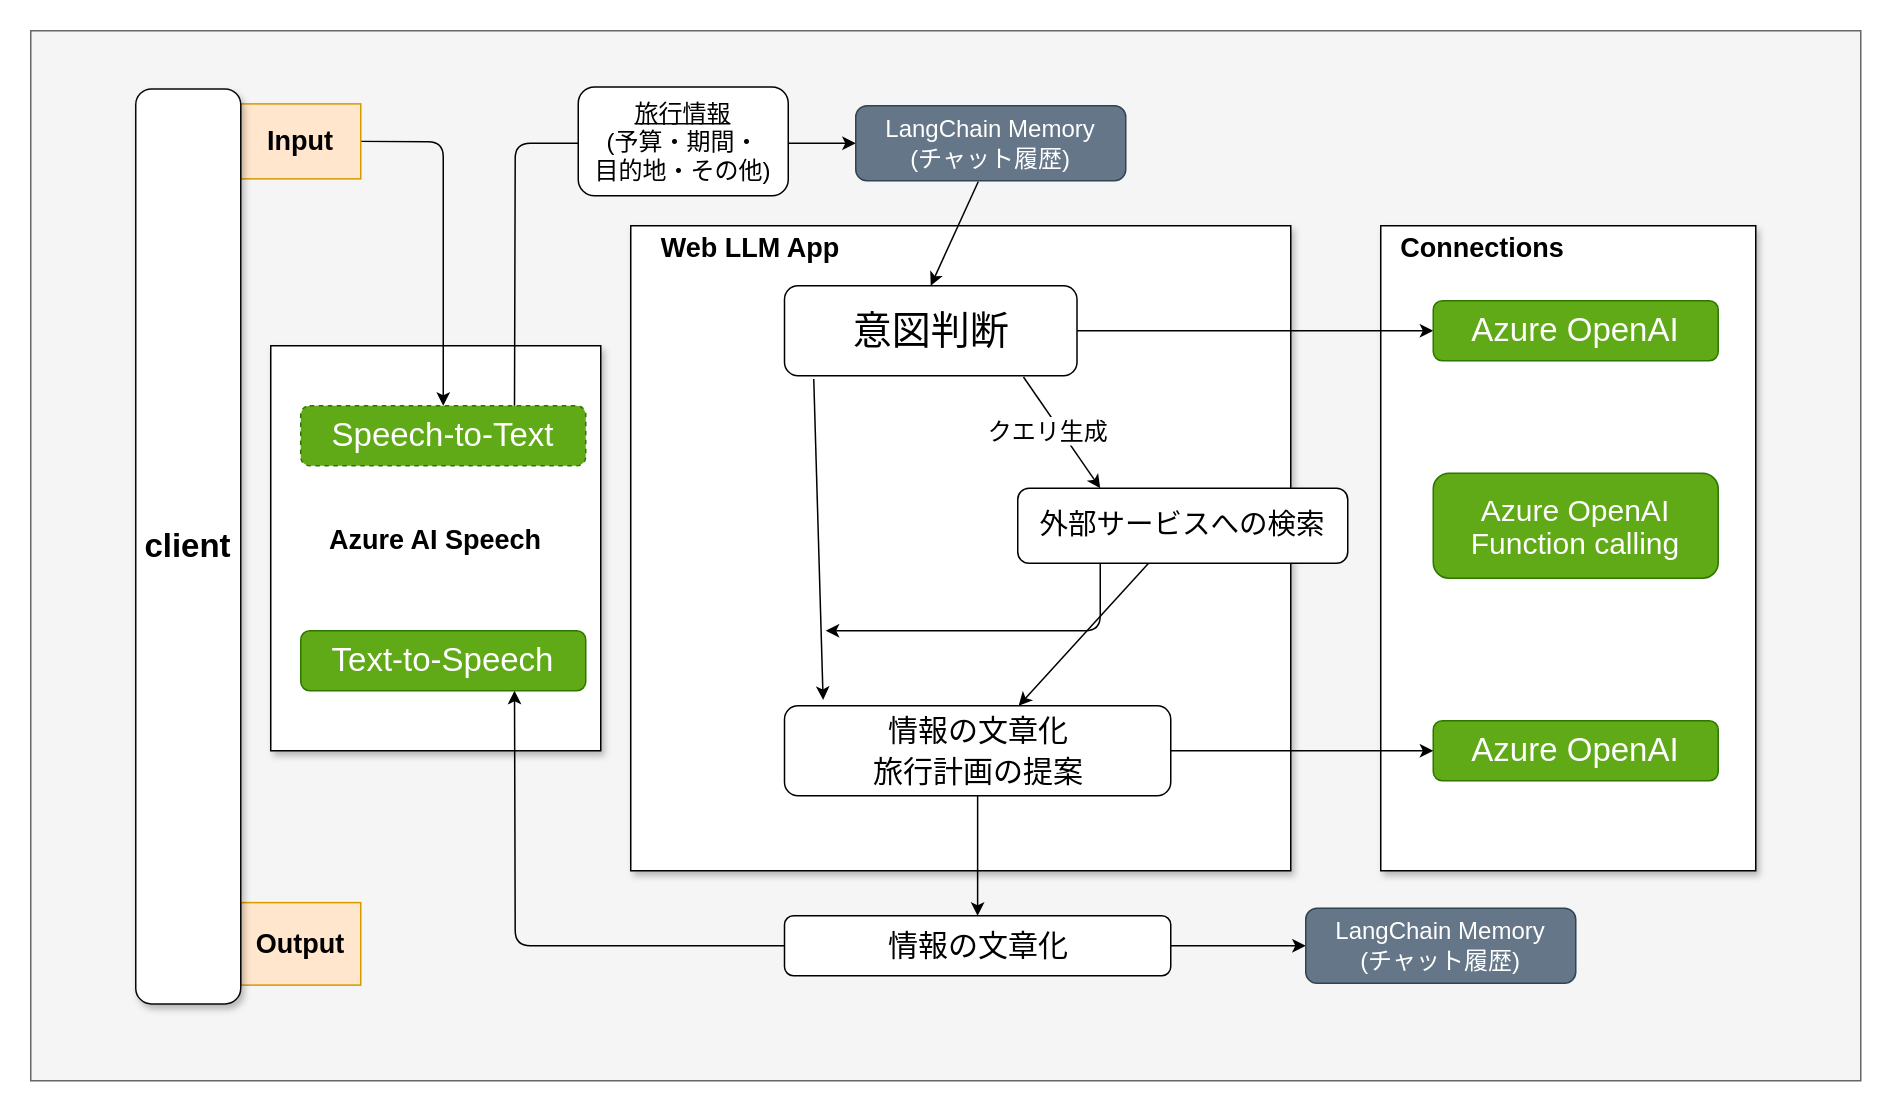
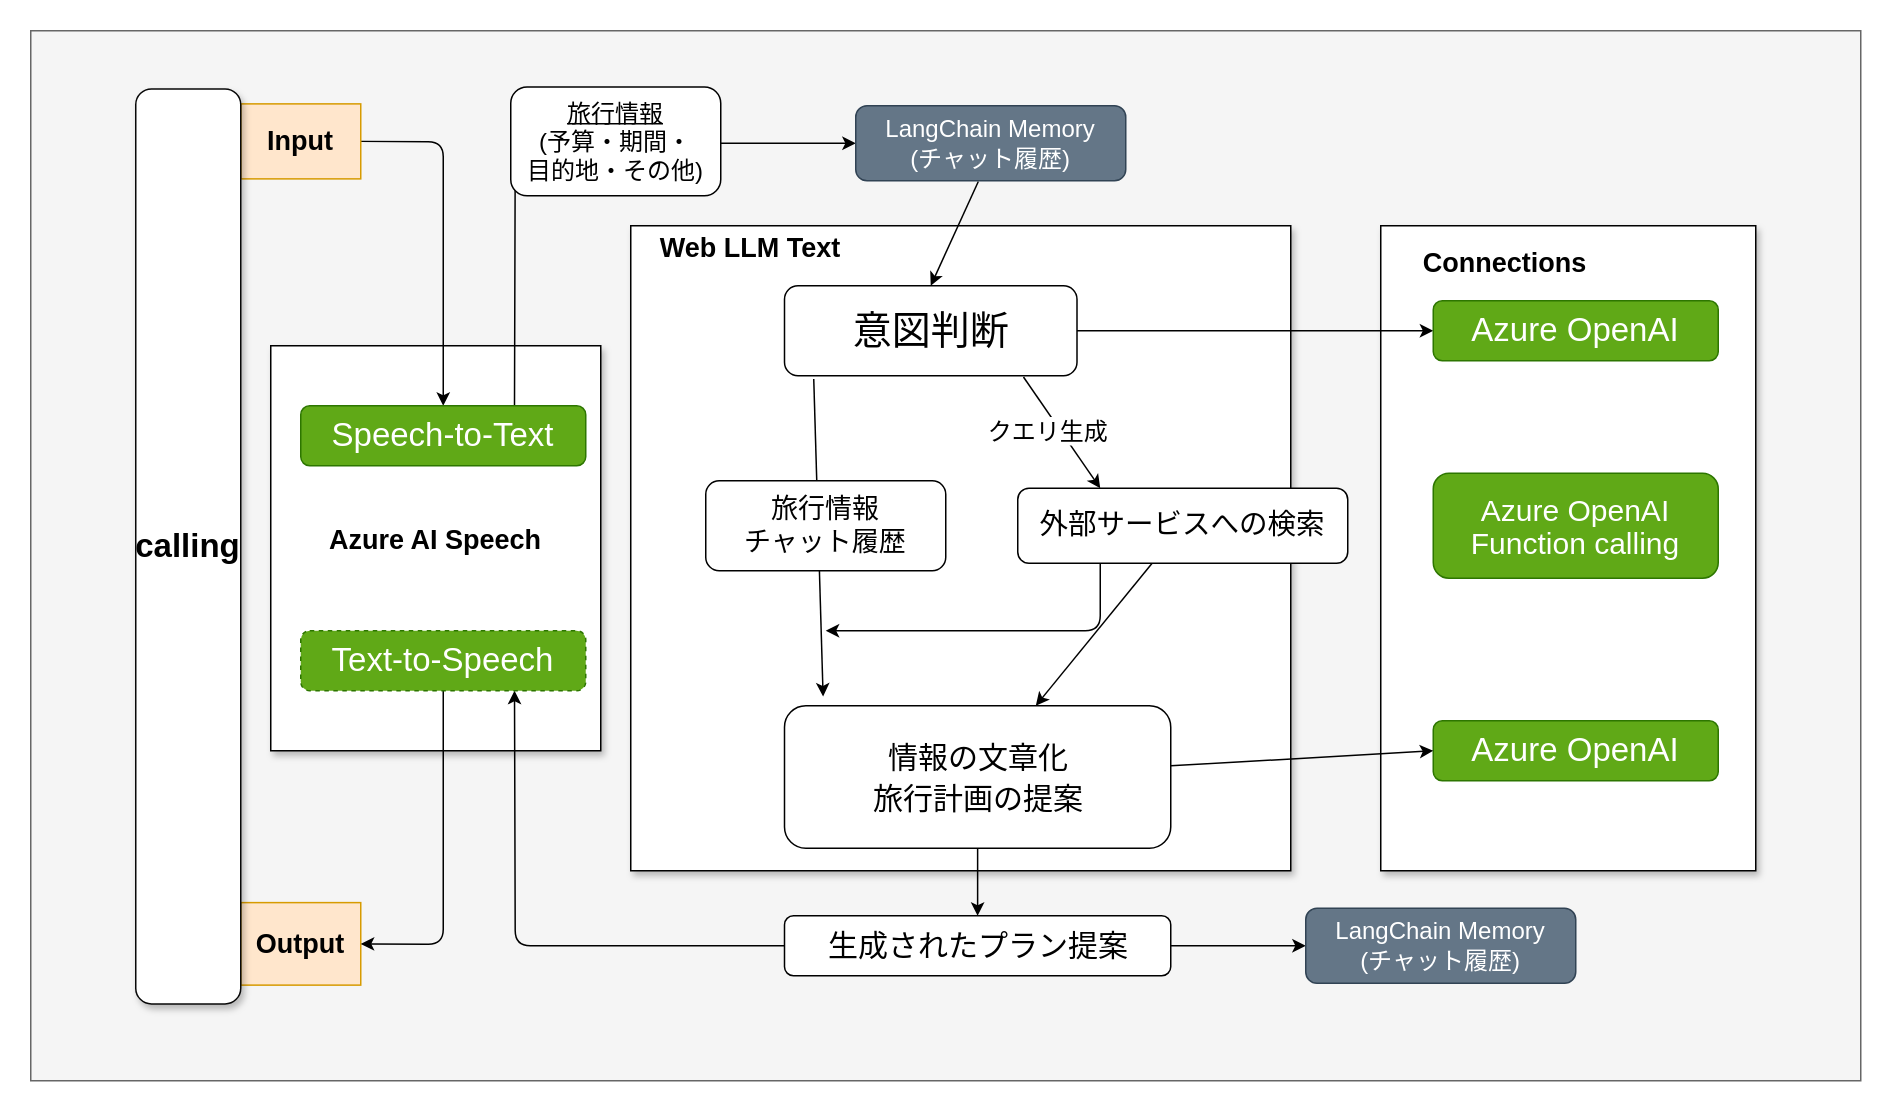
  <mxCell id="0" />
  <mxCell id="1" parent="0" />
  <mxCell id="2" value="" style="rounded=0;whiteSpace=wrap;html=1;strokeColor=#666666;movable=1;resizable=1;rotatable=1;deletable=1;editable=1;connectable=1;fillColor=#f5f5f5;fontColor=#333333;" parent="1" vertex="1"><mxGeometry x="20" y="20" width="1220" height="700" as="geometry" /></mxCell>
  <mxCell id="3" value="" style="rounded=0;whiteSpace=wrap;html=1;shadow=1;glass=0;labelBorderColor=default;fontSize=20;fontColor=default;" parent="1" vertex="1"><mxGeometry x="180" y="230" width="220" height="270" as="geometry" /></mxCell>
  <mxCell id="4" value="" style="rounded=0;whiteSpace=wrap;html=1;shadow=1;" parent="1" vertex="1"><mxGeometry x="420" y="150" width="440" height="430" as="geometry" /></mxCell>
  <mxCell id="5" value="" style="rounded=0;whiteSpace=wrap;html=1;shadow=1;" parent="1" vertex="1"><mxGeometry x="920" y="150" width="250" height="430" as="geometry" /></mxCell>
  <mxCell id="6" style="edgeStyle=none;html=1;entryX=0;entryY=0.5;entryDx=0;entryDy=0;fontSize=17;" parent="1" source="10" target="11" edge="1"><mxGeometry relative="1" as="geometry" /></mxCell>
  <mxCell id="7" style="edgeStyle=none;html=1;entryX=0.1;entryY=-0.065;entryDx=0;entryDy=0;fontSize=16;exitX=0.1;exitY=1.035;exitDx=0;exitDy=0;exitPerimeter=0;entryPerimeter=0;" parent="1" source="10" target="21" edge="1"><mxGeometry relative="1" as="geometry" /></mxCell>
  <mxCell id="8" style="edgeStyle=none;html=1;exitX=0.817;exitY=1.014;exitDx=0;exitDy=0;entryX=0.25;entryY=0;entryDx=0;entryDy=0;fontSize=16;exitPerimeter=0;" parent="1" source="10" target="15" edge="1"><mxGeometry relative="1" as="geometry" /></mxCell>
  <mxCell id="9" value="クエリ生成" style="edgeLabel;html=1;align=center;verticalAlign=middle;resizable=0;points=[];fontSize=16;" parent="8" vertex="1" connectable="0"><mxGeometry x="-0.37" relative="1" as="geometry"><mxPoint y="13" as="offset" /></mxGeometry></mxCell>
  <mxCell id="10" value="&lt;font style=&quot;font-size: 26px;&quot;&gt;意図判断&lt;br style=&quot;font-size: 26px;&quot;&gt;&lt;/font&gt;" style="rounded=1;whiteSpace=wrap;html=1;fontSize=26;" parent="1" vertex="1"><mxGeometry x="522.5" y="190" width="195" height="60" as="geometry" /></mxCell>
  <mxCell id="11" value="&lt;p style=&quot;line-height: 10%; font-size: 22px;&quot;&gt;Azure&amp;nbsp;&lt;span style=&quot;background-color: initial; font-size: 22px;&quot;&gt;OpenAI&lt;/span&gt;&lt;/p&gt;" style="rounded=1;whiteSpace=wrap;html=1;fontSize=22;fillColor=#60a917;fontColor=#ffffff;strokeColor=#2D7600;" parent="1" vertex="1"><mxGeometry x="955" y="200" width="190" height="40" as="geometry" /></mxCell>
  <mxCell id="12" style="edgeStyle=none;html=1;fontSize=14;exitX=0.454;exitY=1.01;exitDx=0;exitDy=0;exitPerimeter=0;entryX=0.5;entryY=0;entryDx=0;entryDy=0;" parent="1" source="34" target="10" edge="1"><mxGeometry relative="1" as="geometry"><Array as="points" /><mxPoint x="650" y="125.78" as="sourcePoint" /><mxPoint x="650" y="180" as="targetPoint" /></mxGeometry></mxCell>
  <mxCell id="13" style="edgeStyle=none;html=1;fontSize=22;" parent="1" source="15" target="21" edge="1"><mxGeometry relative="1" as="geometry" /></mxCell>
  <mxCell id="14" style="edgeStyle=none;html=1;exitX=0.25;exitY=1;exitDx=0;exitDy=0;fontSize=16;" parent="1" source="15" edge="1"><mxGeometry relative="1" as="geometry"><mxPoint x="550" y="420" as="targetPoint" /><Array as="points"><mxPoint x="733" y="420" /></Array></mxGeometry></mxCell>
  <mxCell id="15" value="&lt;font style=&quot;font-size: 19px;&quot;&gt;外部サービスへの検索&lt;/font&gt;" style="rounded=1;whiteSpace=wrap;html=1;fontSize=19;" parent="1" vertex="1"><mxGeometry x="678" y="325" width="220" height="50" as="geometry" /></mxCell>
  <mxCell id="16" value="&lt;p style=&quot;line-height: 10%; font-size: 22px;&quot;&gt;Azure&amp;nbsp;&lt;span style=&quot;background-color: initial; font-size: 22px;&quot;&gt;OpenAI&lt;/span&gt;&lt;/p&gt;" style="rounded=1;whiteSpace=wrap;html=1;fontSize=22;fillColor=#60a917;fontColor=#ffffff;strokeColor=#2D7600;" parent="1" vertex="1"><mxGeometry x="955" y="480" width="190" height="40" as="geometry" /></mxCell>
  <mxCell id="17" value="&lt;p style=&quot;line-height: 10%; font-size: 20px;&quot;&gt;Azure&amp;nbsp;&lt;span style=&quot;border-color: var(--border-color); background-color: initial; font-size: 20px;&quot;&gt;OpenAI&lt;/span&gt;&lt;span style=&quot;background-color: initial; font-size: 20px;&quot;&gt;&lt;br style=&quot;font-size: 20px;&quot;&gt;&lt;/span&gt;&lt;/p&gt;&lt;p style=&quot;line-height: 10%; font-size: 20px;&quot;&gt;&lt;span style=&quot;background-color: initial; font-size: 20px;&quot;&gt;Function calling&lt;/span&gt;&lt;br style=&quot;font-size: 20px;&quot;&gt;&lt;/p&gt;" style="rounded=1;whiteSpace=wrap;html=1;fontSize=20;fillColor=#60a917;fontColor=#ffffff;strokeColor=#2D7600;" parent="1" vertex="1"><mxGeometry x="955" y="315" width="190" height="70" as="geometry" /></mxCell>
+ <mxCell id="18" value="旅行情報&lt;br&gt;チャット履歴" style="rounded=1;whiteSpace=wrap;html=1;fontSize=18;" parent="1" vertex="1"><mxGeometry x="470" y="320" width="160" height="60" as="geometry" /></mxCell>
  <mxCell id="19" style="edgeStyle=none;html=1;entryX=0;entryY=0.5;entryDx=0;entryDy=0;fontSize=1;" parent="1" source="21" target="16" edge="1"><mxGeometry relative="1" as="geometry" /></mxCell>
  <mxCell id="20" style="edgeStyle=none;html=1;entryX=0.5;entryY=0;entryDx=0;entryDy=0;fontSize=1;" parent="1" source="21" target="24" edge="1"><mxGeometry relative="1" as="geometry"><mxPoint x="650" y="610" as="targetPoint" /></mxGeometry></mxCell>
- <mxCell id="21" value="&lt;font style=&quot;font-size: 20px;&quot;&gt;情報の文章化&lt;br&gt;旅行計画の提案&lt;br&gt;&lt;/font&gt;" style="rounded=1;whiteSpace=wrap;html=1;fontSize=22;" parent="1" vertex="1"><mxGeometry x="522.5" y="470" width="257.5" height="60" as="geometry" /></mxCell>
+ <mxCell id="21" value="&lt;font style=&quot;font-size: 20px;&quot;&gt;情報の文章化&lt;br&gt;旅行計画の提案&lt;br&gt;&lt;/font&gt;" style="rounded=1;whiteSpace=wrap;html=1;fontSize=22;" parent="1" vertex="1"><mxGeometry x="522.5" y="470" width="257.5" height="95" as="geometry" /></mxCell>
  <mxCell id="22" style="edgeStyle=none;html=1;fontSize=1;entryX=0;entryY=0.5;entryDx=0;entryDy=0;" parent="1" source="24" target="25" edge="1"><mxGeometry relative="1" as="geometry"><mxPoint x="910" y="630" as="targetPoint" /></mxGeometry></mxCell>
  <mxCell id="23" style="edgeStyle=none;html=1;fontSize=1;entryX=0.75;entryY=1;entryDx=0;entryDy=0;" parent="1" source="24" target="37" edge="1"><mxGeometry relative="1" as="geometry"><mxPoint x="360" y="630" as="targetPoint" /><Array as="points"><mxPoint x="343" y="630" /></Array></mxGeometry></mxCell>
- <mxCell id="24" value="&lt;font style=&quot;font-size: 20px;&quot;&gt;情報の文章化&lt;br&gt;&lt;/font&gt;" style="rounded=1;whiteSpace=wrap;html=1;fontSize=22;" parent="1" vertex="1"><mxGeometry x="522.5" y="610" width="257.5" height="40" as="geometry" /></mxCell>
+ <mxCell id="24" value="&lt;font style=&quot;font-size: 20px;&quot;&gt;生成されたプラン提案&lt;br&gt;&lt;/font&gt;" style="rounded=1;whiteSpace=wrap;html=1;fontSize=22;" parent="1" vertex="1"><mxGeometry x="522.5" y="610" width="257.5" height="40" as="geometry" /></mxCell>
  <mxCell id="25" value="LangChain Memory&lt;br style=&quot;font-size: 16px;&quot;&gt;(チャット履歴)" style="rounded=1;whiteSpace=wrap;html=1;fontSize=16;fillColor=#647687;strokeColor=#314354;fontColor=#ffffff;" parent="1" vertex="1"><mxGeometry x="870" y="605" width="180" height="50" as="geometry" /></mxCell>
  <mxCell id="26" style="edgeStyle=none;html=1;entryX=0.5;entryY=0;entryDx=0;entryDy=0;fontSize=20;fontColor=default;exitX=1;exitY=0.5;exitDx=0;exitDy=0;" parent="1" source="27" target="35" edge="1"><mxGeometry relative="1" as="geometry"><Array as="points"><mxPoint x="295" y="94" /></Array></mxGeometry></mxCell>
  <mxCell id="27" value="Input" style="rounded=0;whiteSpace=wrap;html=1;shadow=0;labelBorderColor=none;fontSize=18;fontStyle=1;fillColor=#ffe6cc;strokeColor=#d79b00;" parent="1" vertex="1"><mxGeometry x="160" y="68.75" width="80" height="50" as="geometry" /></mxCell>
  <mxCell id="28" value="Output" style="rounded=0;whiteSpace=wrap;html=1;shadow=0;labelBorderColor=none;fontSize=18;fontStyle=1;fillColor=#ffe6cc;strokeColor=#d79b00;" parent="1" vertex="1"><mxGeometry x="160" y="601.25" width="80" height="55" as="geometry" /></mxCell>
- <mxCell id="29" value="Web LLM App" style="text;html=1;strokeColor=none;fillColor=none;align=center;verticalAlign=middle;whiteSpace=wrap;rounded=0;shadow=0;labelBorderColor=none;fontSize=18;fontStyle=1" parent="1" vertex="1"><mxGeometry x="430" y="150" width="140" height="30" as="geometry" /></mxCell>
- <mxCell id="30" value="Connections" style="text;html=1;strokeColor=none;fillColor=none;align=center;verticalAlign=middle;whiteSpace=wrap;rounded=0;shadow=0;labelBorderColor=none;fontSize=18;fontStyle=1" parent="1" vertex="1"><mxGeometry x="937.5" y="150" width="100" height="30" as="geometry" /></mxCell>
- <mxCell id="31" value="&lt;font style=&quot;font-size: 22px;&quot;&gt;client&lt;/font&gt;" style="rounded=1;whiteSpace=wrap;html=1;strokeColor=#080808;perimeterSpacing=0;fontSize=22;shadow=1;fontStyle=1" parent="1" vertex="1"><mxGeometry x="90" y="58.75" width="70" height="610" as="geometry" /></mxCell>
+ <mxCell id="29" value="Web LLM Text" style="text;html=1;strokeColor=none;fillColor=none;align=center;verticalAlign=middle;whiteSpace=wrap;rounded=0;shadow=0;labelBorderColor=none;fontSize=18;fontStyle=1" parent="1" vertex="1"><mxGeometry x="430" y="150" width="140" height="30" as="geometry" /></mxCell>
+ <mxCell id="30" value="Connections" style="text;html=1;strokeColor=none;fillColor=none;align=center;verticalAlign=middle;whiteSpace=wrap;rounded=0;shadow=0;labelBorderColor=none;fontSize=18;fontStyle=1" parent="1" vertex="1"><mxGeometry x="952.5" y="160" width="100" height="30" as="geometry" /></mxCell>
+ <mxCell id="31" value="&lt;font style=&quot;font-size: 22px;&quot;&gt;calling&lt;/font&gt;" style="rounded=1;whiteSpace=wrap;html=1;strokeColor=#080808;perimeterSpacing=0;fontSize=22;shadow=1;fontStyle=1" parent="1" vertex="1"><mxGeometry x="90" y="58.75" width="70" height="610" as="geometry" /></mxCell>
  <mxCell id="32" style="edgeStyle=none;html=1;entryX=0;entryY=0.5;entryDx=0;entryDy=0;fontSize=16;fontColor=default;exitX=0.75;exitY=0;exitDx=0;exitDy=0;" parent="1" source="35" target="34" edge="1"><mxGeometry relative="1" as="geometry"><Array as="points"><mxPoint x="343" y="95" /></Array></mxGeometry></mxCell>
- <mxCell id="33" value="&lt;u&gt;旅行情報&lt;/u&gt;&lt;br&gt;(予算・期間・&lt;br&gt;目的地・その他)" style="rounded=1;whiteSpace=wrap;fontSize=16;html=1;" parent="1" vertex="1"><mxGeometry x="385" y="57.5" width="140" height="72.5" as="geometry" /></mxCell>
+ <mxCell id="33" value="&lt;u&gt;旅行情報&lt;/u&gt;&lt;br&gt;(予算・期間・&lt;br&gt;目的地・その他)" style="rounded=1;whiteSpace=wrap;fontSize=16;html=1;" parent="1" vertex="1"><mxGeometry x="340" y="57.5" width="140" height="72.5" as="geometry" /></mxCell>
  <mxCell id="34" value="LangChain Memory&lt;br style=&quot;font-size: 16px;&quot;&gt;(チャット履歴)" style="rounded=1;whiteSpace=wrap;html=1;fontSize=16;fillColor=#647687;strokeColor=#314354;fontColor=#ffffff;" parent="1" vertex="1"><mxGeometry x="570" y="70" width="180" height="50" as="geometry" /></mxCell>
- <mxCell id="35" value="&lt;p style=&quot;line-height: 10%; font-size: 22px;&quot;&gt;&lt;span style=&quot;background-color: initial; font-size: 22px;&quot;&gt;Speech-to-Text&lt;/span&gt;&lt;/p&gt;" style="rounded=1;whiteSpace=wrap;html=1;fontSize=22;fillColor=#60a917;fontColor=#ffffff;strokeColor=#2D7600;dashed=1;" parent="1" vertex="1"><mxGeometry x="200" y="270" width="190" height="40" as="geometry" /></mxCell>
- <mxCell id="37" value="&lt;p style=&quot;line-height: 10%; font-size: 22px;&quot;&gt;&lt;span style=&quot;background-color: initial; font-size: 22px;&quot;&gt;Text-to-Speech&lt;/span&gt;&lt;/p&gt;" style="rounded=1;whiteSpace=wrap;html=1;fontSize=22;fillColor=#60a917;fontColor=#ffffff;strokeColor=#2D7600;" parent="1" vertex="1"><mxGeometry x="200" y="420" width="190" height="40" as="geometry" /></mxCell>
+ <mxCell id="35" value="&lt;p style=&quot;line-height: 10%; font-size: 22px;&quot;&gt;&lt;span style=&quot;background-color: initial; font-size: 22px;&quot;&gt;Speech-to-Text&lt;/span&gt;&lt;/p&gt;" style="rounded=1;whiteSpace=wrap;html=1;fontSize=22;fillColor=#60a917;fontColor=#ffffff;strokeColor=#2D7600;" parent="1" vertex="1"><mxGeometry x="200" y="270" width="190" height="40" as="geometry" /></mxCell>
+ <mxCell id="36" style="edgeStyle=none;html=1;entryX=1;entryY=0.5;entryDx=0;entryDy=0;fontSize=20;fontColor=default;" parent="1" source="37" target="28" edge="1"><mxGeometry relative="1" as="geometry"><Array as="points"><mxPoint x="295" y="629" /></Array></mxGeometry></mxCell>
+ <mxCell id="37" value="&lt;p style=&quot;line-height: 10%; font-size: 22px;&quot;&gt;&lt;span style=&quot;background-color: initial; font-size: 22px;&quot;&gt;Text-to-Speech&lt;/span&gt;&lt;/p&gt;" style="rounded=1;whiteSpace=wrap;html=1;fontSize=22;fillColor=#60a917;fontColor=#ffffff;strokeColor=#2D7600;dashed=1;" parent="1" vertex="1"><mxGeometry x="200" y="420" width="190" height="40" as="geometry" /></mxCell>
  <mxCell id="38" value="Azure AI Speech" style="text;html=1;strokeColor=none;fillColor=none;align=center;verticalAlign=middle;whiteSpace=wrap;rounded=0;shadow=0;labelBorderColor=none;fontSize=18;fontStyle=1" parent="1" vertex="1"><mxGeometry x="180" y="345" width="220" height="30" as="geometry" /></mxCell>
